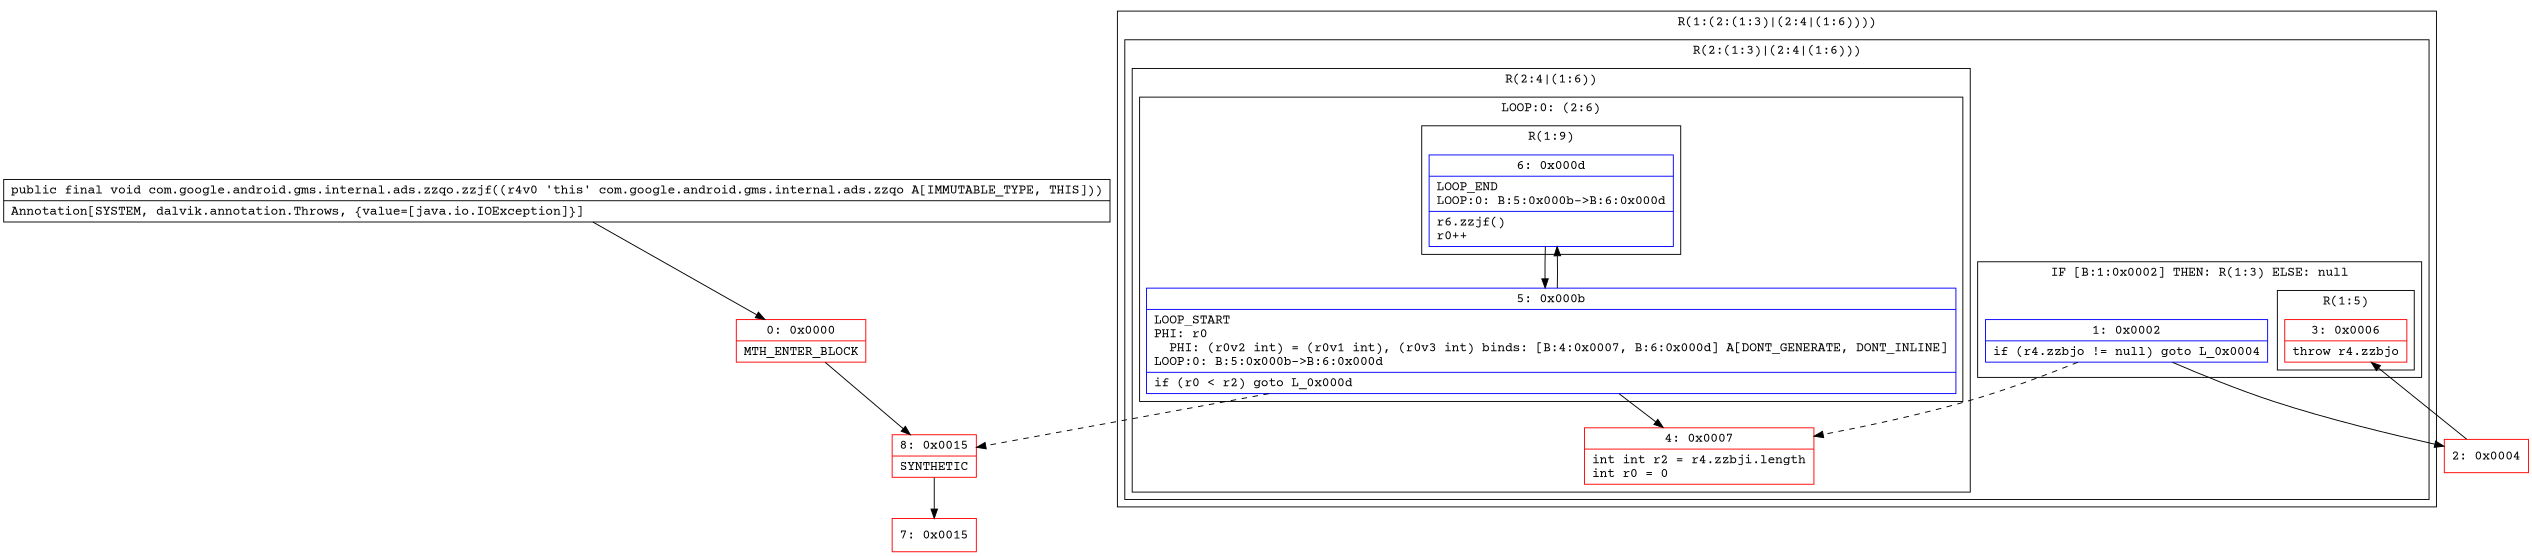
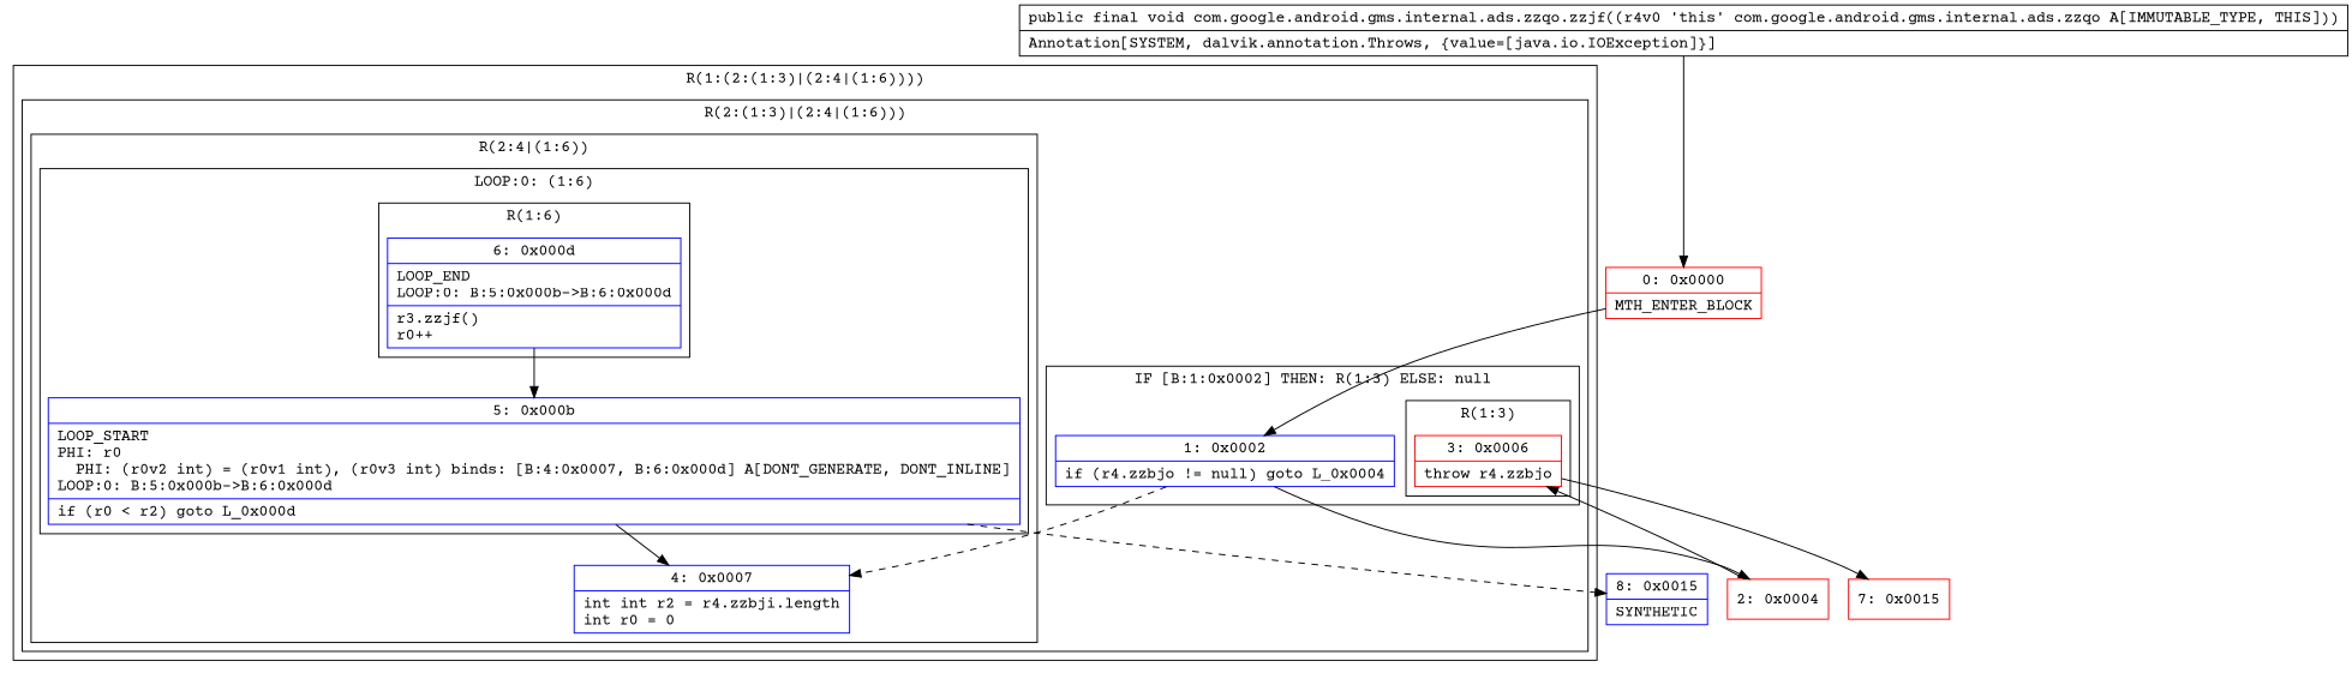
  digraph {
    fontname="Courier Prime"
    node [color=red fontname="Courier Prime" shape=record]
    edge [fontname="Courier Prime"]
    n1 [label="{3\:\ 0x0006|throw r4.zzbjo\l}"]
    n2 [color=blue label="{1\:\ 0x0002|if (r4.zzbjo != null) goto L_0x0004\l}"]
-   n3 [color=blue label="{6\:\ 0x000d|LOOP_END\lLOOP:0: B:5:0x000b\-\>B:6:0x000d\l|r6.zzjf()\lr0++\l}"]
+   n3 [color=blue label="{6\:\ 0x000d|LOOP_END\lLOOP:0: B:5:0x000b\-\>B:6:0x000d\l|r3.zzjf()\lr0++\l}"]
    n4 [color=blue label="{5\:\ 0x000b|LOOP_START\lPHI: r0 \l  PHI: (r0v2 int) = (r0v1 int), (r0v3 int) binds: [B:4:0x0007, B:6:0x000d] A[DONT_GENERATE, DONT_INLINE]\lLOOP:0: B:5:0x000b\-\>B:6:0x000d\l|if (r0 \< r2) goto L_0x000d\l}"]
-   n5 [label="{4\:\ 0x0007|int int r2 = r4.zzbji.length\lint r0 = 0\l}"]
+   n5 [color=blue label="{4\:\ 0x0007|int int r2 = r4.zzbji.length\lint r0 = 0\l}"]
    n6 [label="{2\:\ 0x0004}"]
-   n7 [label="{8\:\ 0x0015|SYNTHETIC\l}"]
+   n7 [color=blue label="{8\:\ 0x0015|SYNTHETIC\l}"]
    n8 [label="{7\:\ 0x0015}"]
    n9 [label="{0\:\ 0x0000|MTH_ENTER_BLOCK\l}"]
    n10 [label="{public final void com.google.android.gms.internal.ads.zzqo.zzjf((r4v0 'this' com.google.android.gms.internal.ads.zzqo A[IMMUTABLE_TYPE, THIS]))  | Annotation[SYSTEM, dalvik.annotation.Throws, \{value=[java.io.IOException]\}]\l}" color=""]
    subgraph cluster_1 {
      label="R(1:(2:(1:3)|(2:4|(1:6))))"
      subgraph cluster_2 {
        label="R(2:(1:3)|(2:4|(1:6)))"
        subgraph cluster_3 {
          label="IF [B:1:0x0002] THEN: R(1:3) ELSE: null"
          n2
          subgraph cluster_4 {
-           label="R(1:5)"
+           label="R(1:3)"
            n1
          }
        }
        subgraph cluster_5 {
          label="R(2:4|(1:6))"
          n5
          subgraph cluster_6 {
-           label="LOOP:0: (2:6)"
+           label="LOOP:0: (1:6)"
            n4
            subgraph cluster_7 {
-             label="R(1:9)"
+             label="R(1:6)"
              n3
            }
          }
        }
      }
    }
    n2 -> n5 [style=dashed]
    n2 -> n6
    n3 -> n4
-   n4 -> n3
    n4 -> n5
    n4 -> n7 [style=dashed]
    n6 -> n1
-   n7 -> n8
-   n9 -> n7
+   n1 -> n8
+   n9 -> n2
    n10 -> n9
  }
